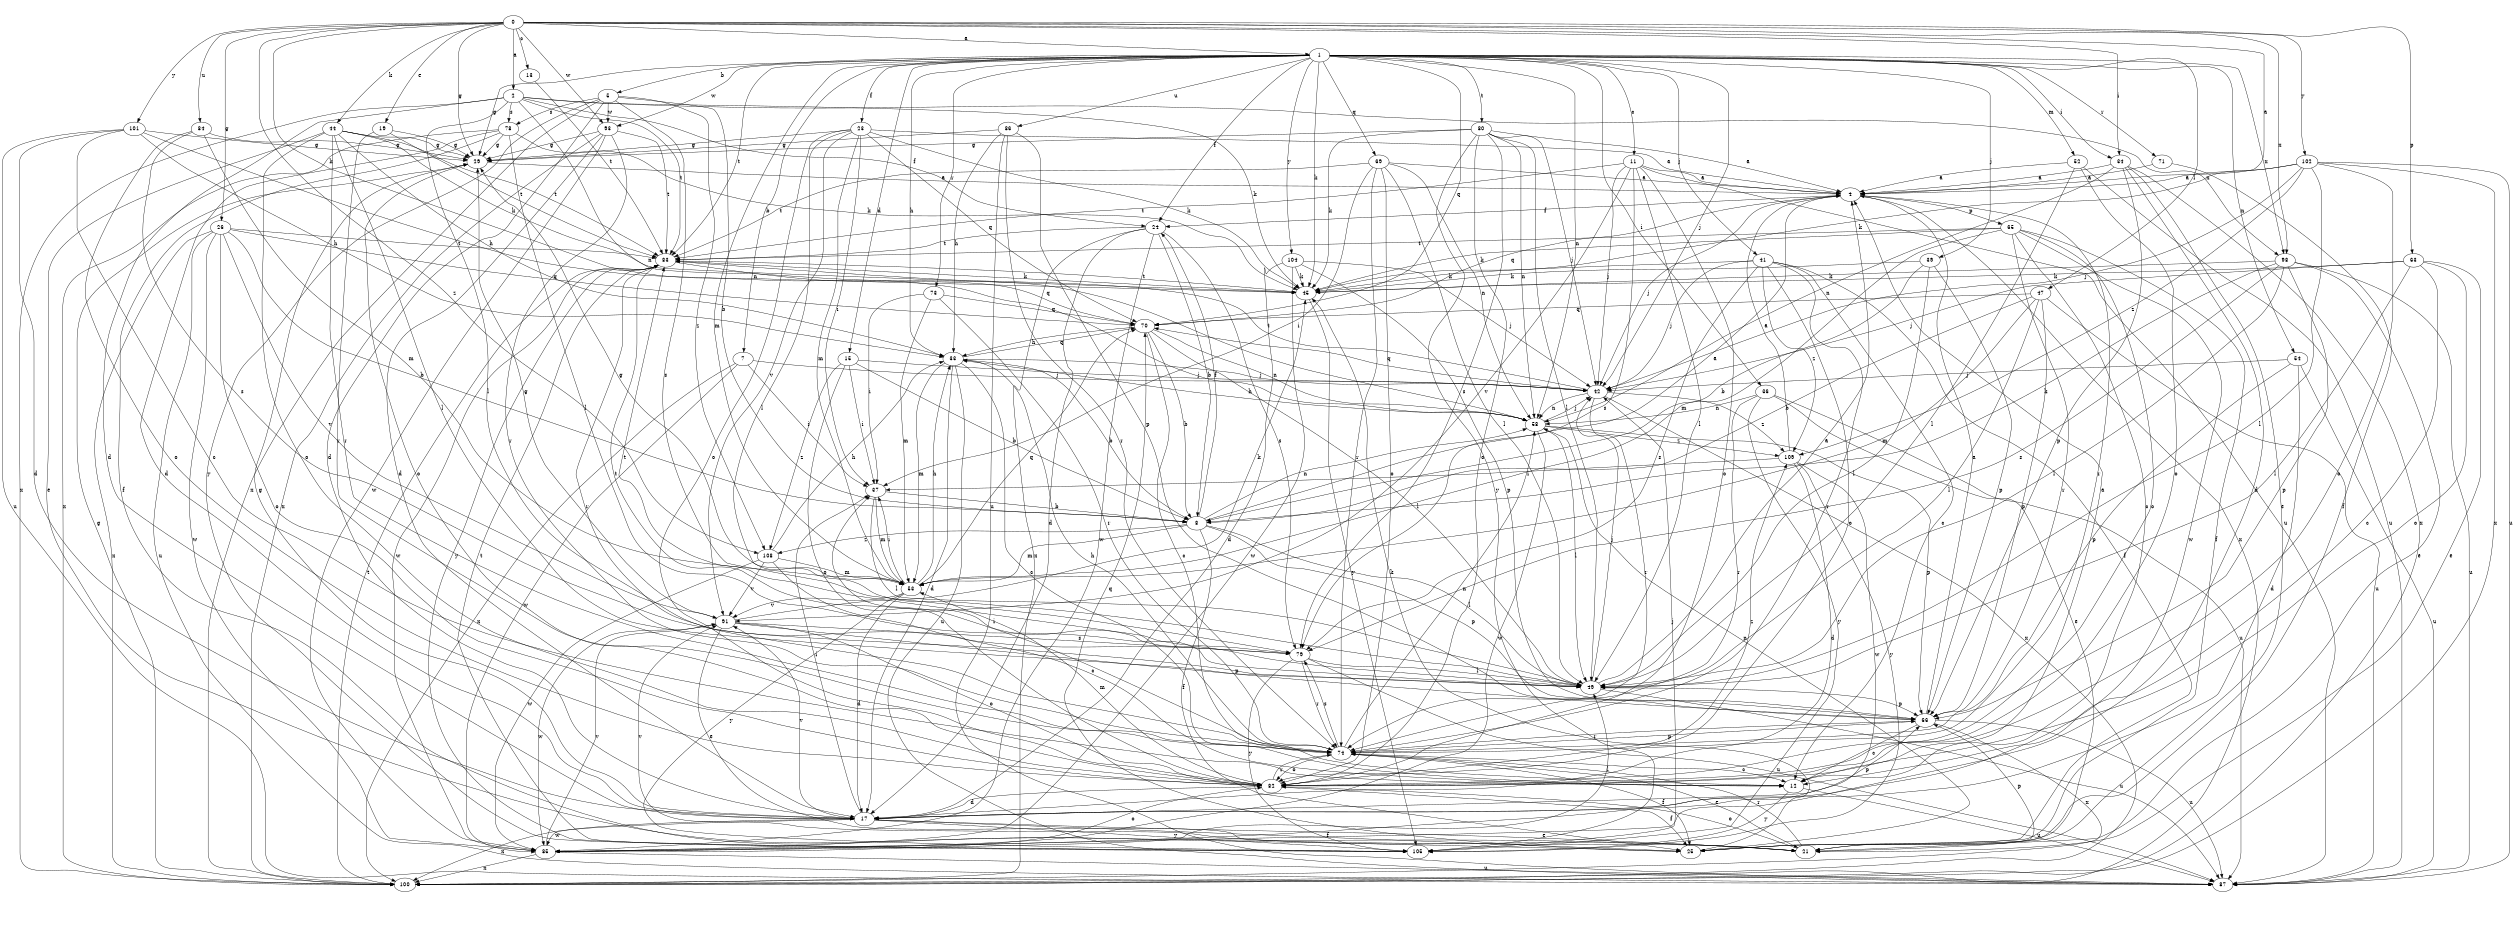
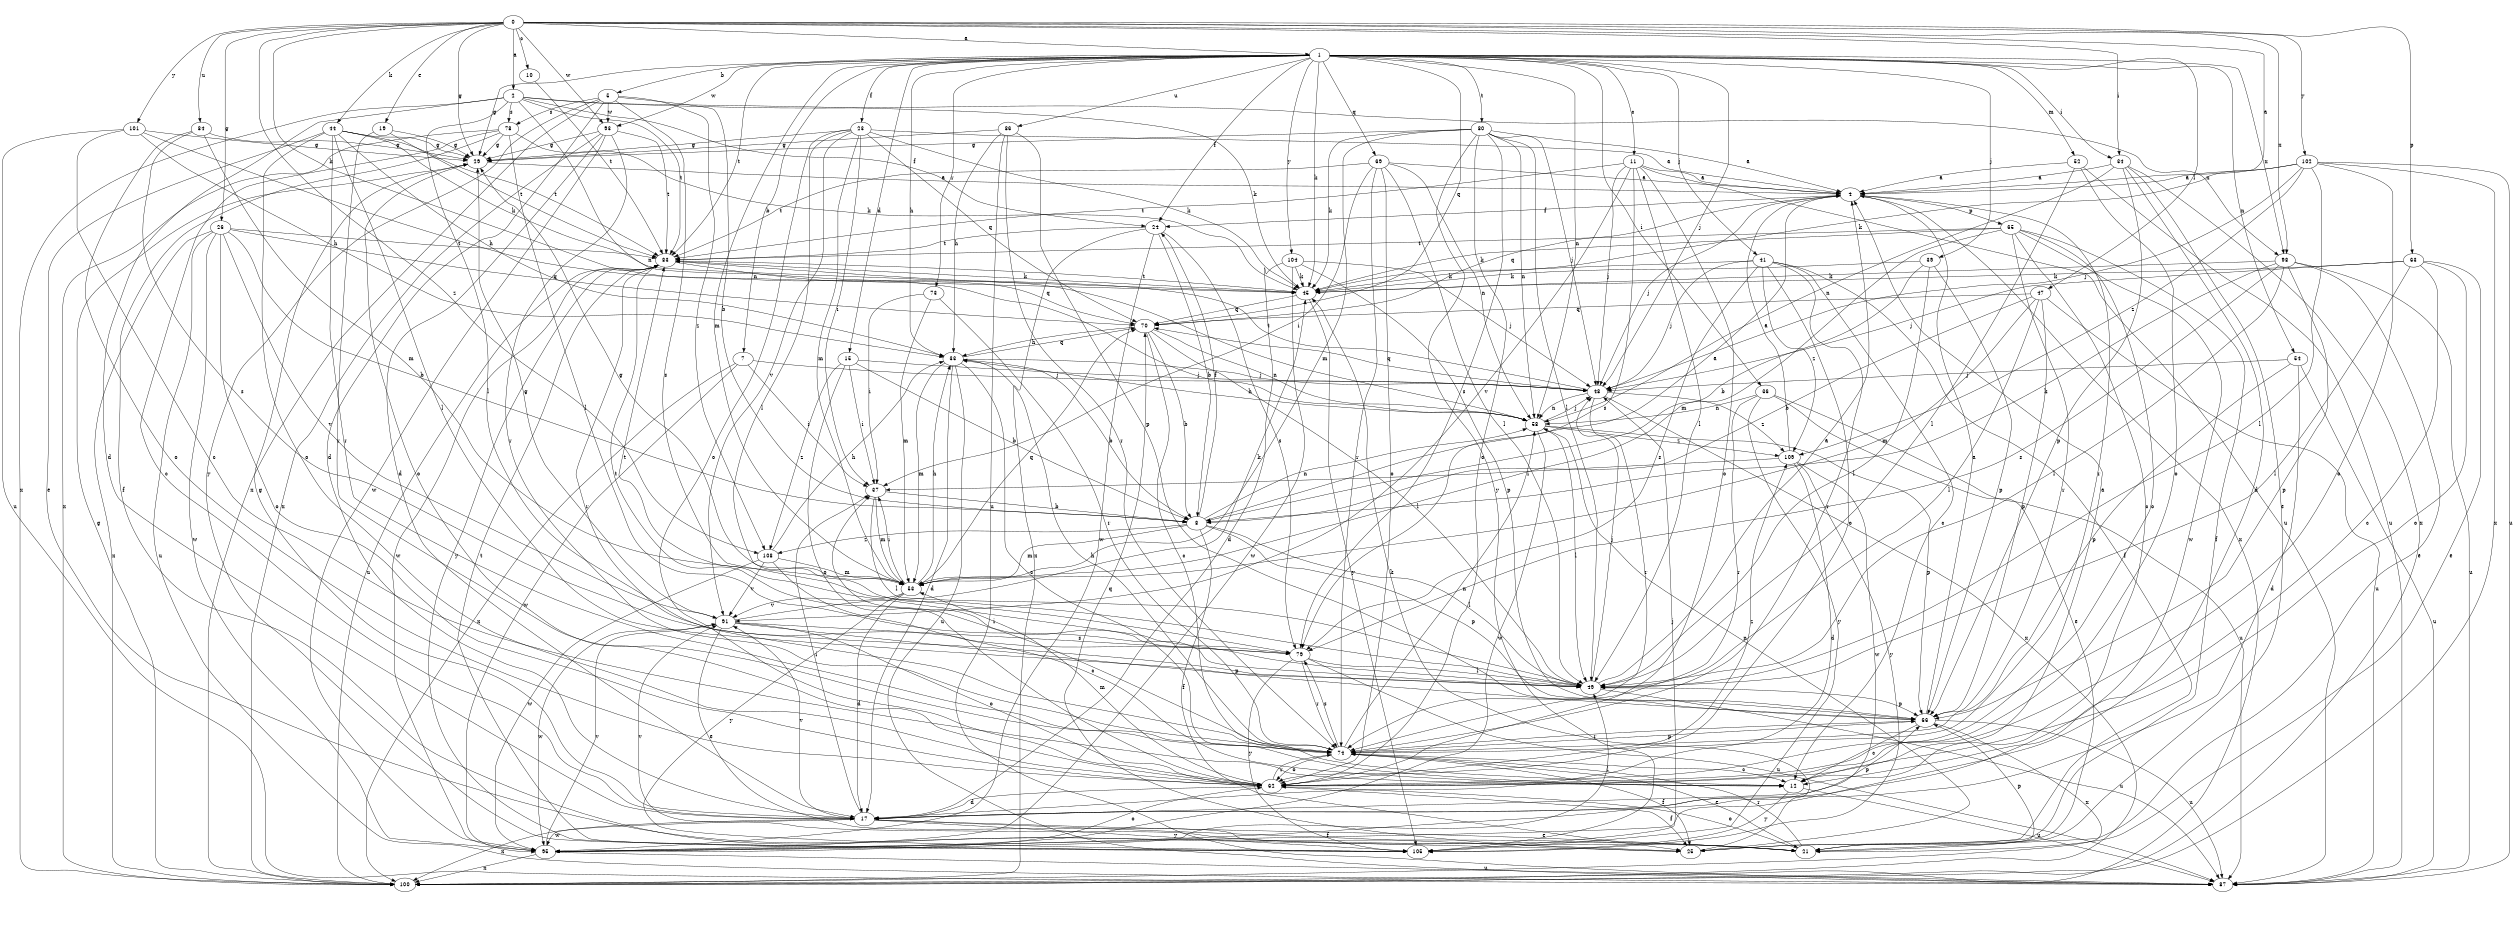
  strict digraph {
    0
    1
    2
    4
-   10 [label=13]
+   10
    19
    26
    29
    34
    44
    45
    63
    84
    93
    98
    101
    102
    108
    5
    7
    11
    15
    23
    24
    33
    36
    39
    41
-   42
+   42 [label=48]
    47
    52
    53
    54
    58
    69
    70
-   71
    73
    80
    83
    86
    104
    17
    49
    78
    100
    65
    74
    8
-   95 [label=85]
-   62 [label=82]
+   95
+   62
    87
    91
    66
    21
    105
    12
    79
    109
    37
    25
    0 -> 1 [label=a]
    0 -> 2 [label=a]
    0 -> 4 [label=a]
    0 -> 10 [label=c]
    0 -> 19 [label=e]
    0 -> 26 [label=g]
    0 -> 29 [label=g]
    0 -> 34 [label=i]
    0 -> 44 [label=k]
    0 -> 45 [label=k]
    0 -> 63 [label=p]
    0 -> 84 [label=u]
    0 -> 93 [label=w]
    0 -> 98 [label=x]
    0 -> 101 [label=y]
    0 -> 102 [label=y]
    0 -> 108 [label=z]
    1 -> 29 [label=g]
    1 -> 34 [label=i]
    1 -> 45 [label=k]
    1 -> 93 [label=w]
    1 -> 98 [label=x]
    1 -> 5 [label=b]
    1 -> 7 [label=b]
    1 -> 11 [label=c]
    1 -> 15 [label=d]
    1 -> 23 [label=f]
    1 -> 24 [label=f]
    1 -> 33 [label=h]
    1 -> 36 [label=i]
    1 -> 39 [label=j]
    1 -> 41 [label=j]
    1 -> 42 [label=j]
    1 -> 47 [label=l]
    1 -> 52 [label=m]
    1 -> 53 [label=m]
    1 -> 54 [label=n]
    1 -> 58 [label=n]
    1 -> 69 [label=q]
    1 -> 70 [label=q]
-   1 -> 71 [label=r]
    1 -> 73 [label=r]
    1 -> 80 [label=t]
    1 -> 83 [label=t]
    1 -> 86 [label=u]
    1 -> 104 [label=y]
    2 -> 45 [label=k]
    2 -> 98 [label=x]
    2 -> 24 [label=f]
    2 -> 58 [label=n]
    2 -> 83 [label=t]
    2 -> 17 [label=d]
    2 -> 49 [label=l]
    2 -> 78 [label=s]
    2 -> 100 [label=x]
    4 -> 24 [label=f]
    4 -> 42 [label=j]
    4 -> 70 [label=q]
    4 -> 100 [label=x]
    4 -> 65 [label=p]
    4 -> 74 [label=r]
    10 -> 83 [label=t]
    19 -> 29 [label=g]
    19 -> 83 [label=t]
    19 -> 74 [label=r]
    26 -> 70 [label=q]
    26 -> 83 [label=t]
    26 -> 100 [label=x]
    26 -> 8 [label=b]
    26 -> 95 [label=w]
    26 -> 62 [label=o]
    26 -> 87 [label=u]
    26 -> 91 [label=v]
    29 -> 4 [label=a]
    29 -> 62 [label=o]
    34 -> 4 [label=a]
    34 -> 58 [label=n]
    34 -> 17 [label=d]
    34 -> 100 [label=x]
    34 -> 66 [label=p]
    34 -> 21 [label=e]
    44 -> 29 [label=g]
    44 -> 45 [label=k]
    44 -> 33 [label=h]
    44 -> 83 [label=t]
    44 -> 49 [label=l]
    44 -> 74 [label=r]
    44 -> 62 [label=o]
    44 -> 21 [label=e]
    45 -> 83 [label=t]
    45 -> 105 [label=y]
    63 -> 45 [label=k]
    63 -> 42 [label=j]
    63 -> 49 [label=l]
    63 -> 62 [label=o]
    63 -> 21 [label=e]
    63 -> 12 [label=c]
    84 -> 29 [label=g]
    84 -> 53 [label=m]
    84 -> 62 [label=o]
    84 -> 79 [label=s]
    93 -> 29 [label=g]
    93 -> 83 [label=t]
    93 -> 17 [label=d]
    93 -> 100 [label=x]
    93 -> 74 [label=r]
    93 -> 95 [label=w]
    98 -> 45 [label=k]
    98 -> 49 [label=l]
    98 -> 8 [label=k]
    98 -> 87 [label=u]
    98 -> 66 [label=p]
    98 -> 21 [label=e]
    98 -> 79 [label=s]
    101 -> 29 [label=g]
    101 -> 33 [label=h]
    101 -> 58 [label=n]
-   101 -> 17 [label=d]
    101 -> 87 [label=u]
    101 -> 12 [label=c]
    102 -> 4 [label=a]
    102 -> 45 [label=k]
    102 -> 42 [label=j]
    102 -> 49 [label=l]
    102 -> 100 [label=x]
    102 -> 62 [label=o]
    102 -> 87 [label=u]
    102 -> 109 [label=z]
    108 -> 33 [label=h]
    108 -> 53 [label=m]
    108 -> 95 [label=w]
    108 -> 91 [label=v]
    108 -> 12 [label=c]
    5 -> 93 [label=w]
    5 -> 108 [label=z]
    5 -> 17 [label=d]
    5 -> 78 [label=s]
    5 -> 100 [label=x]
    5 -> 8 [label=b]
    5 -> 105 [label=y]
    5 -> 79 [label=s]
    7 -> 42 [label=j]
    7 -> 100 [label=x]
    7 -> 95 [label=w]
    7 -> 37 [label=i]
    11 -> 4 [label=a]
    11 -> 42 [label=j]
    11 -> 83 [label=t]
    11 -> 49 [label=l]
    11 -> 62 [label=o]
    11 -> 87 [label=u]
    11 -> 91 [label=v]
    11 -> 79 [label=s]
    15 -> 108 [label=z]
    15 -> 42 [label=j]
    15 -> 8 [label=b]
    15 -> 62 [label=o]
    15 -> 37 [label=i]
    23 -> 4 [label=a]
    23 -> 29 [label=g]
    23 -> 45 [label=k]
    23 -> 53 [label=m]
    23 -> 70 [label=q]
    23 -> 49 [label=l]
    23 -> 62 [label=o]
    23 -> 91 [label=v]
    23 -> 37 [label=i]
    24 -> 83 [label=t]
-   24 -> 17 [label=d]
    24 -> 100 [label=x]
    24 -> 8 [label=b]
    24 -> 95 [label=w]
    24 -> 79 [label=s]
    33 -> 42 [label=j]
    33 -> 53 [label=m]
    33 -> 70 [label=q]
    33 -> 17 [label=d]
    33 -> 8 [label=b]
    33 -> 87 [label=u]
    33 -> 12 [label=c]
    36 -> 58 [label=n]
    36 -> 74 [label=r]
    36 -> 87 [label=u]
    36 -> 21 [label=e]
    36 -> 105 [label=y]
    39 -> 45 [label=k]
    39 -> 49 [label=l]
    39 -> 8 [label=b]
    39 -> 66 [label=p]
    41 -> 45 [label=k]
    41 -> 42 [label=j]
    41 -> 74 [label=r]
    41 -> 62 [label=o]
    41 -> 12 [label=c]
    41 -> 79 [label=s]
    41 -> 109 [label=z]
    41 -> 25 [label=f]
    42 -> 58 [label=n]
    42 -> 70 [label=q]
    42 -> 83 [label=t]
    42 -> 100 [label=x]
    42 -> 74 [label=r]
    42 -> 109 [label=z]
    47 -> 53 [label=m]
    47 -> 70 [label=q]
    47 -> 49 [label=l]
    47 -> 8 [label=b]
    47 -> 87 [label=u]
    47 -> 66 [label=p]
    52 -> 4 [label=a]
    52 -> 49 [label=l]
    52 -> 62 [label=o]
    52 -> 87 [label=u]
    53 -> 29 [label=g]
    53 -> 33 [label=h]
    53 -> 70 [label=q]
    53 -> 17 [label=d]
    53 -> 91 [label=v]
    53 -> 105 [label=y]
    53 -> 37 [label=i]
    54 -> 42 [label=j]
    54 -> 17 [label=d]
    54 -> 87 [label=u]
    54 -> 66 [label=p]
    58 -> 33 [label=h]
    58 -> 42 [label=j]
    58 -> 49 [label=l]
    58 -> 95 [label=w]
    58 -> 66 [label=p]
    58 -> 109 [label=z]
    69 -> 4 [label=a]
    69 -> 58 [label=n]
    69 -> 83 [label=t]
    69 -> 49 [label=l]
    69 -> 74 [label=r]
    69 -> 62 [label=o]
    69 -> 37 [label=i]
    70 -> 33 [label=h]
    70 -> 58 [label=n]
    70 -> 49 [label=l]
    70 -> 8 [label=b]
    70 -> 12 [label=c]
-   71 -> 4 [label=a]
-   71 -> 25 [label=f]
    73 -> 53 [label=m]
-   73 -> 70 [label=q]
+   45 -> 70 [label=q]
    73 -> 74 [label=r]
    73 -> 37 [label=i]
    80 -> 4 [label=a]
    80 -> 29 [label=g]
    80 -> 45 [label=k]
    80 -> 42 [label=j]
+   80 -> 53 [label=m]
    80 -> 58 [label=n]
    80 -> 49 [label=l]
    80 -> 62 [label=o]
    80 -> 105 [label=y]
    80 -> 79 [label=s]
    83 -> 45 [label=k]
    83 -> 70 [label=q]
    83 -> 74 [label=r]
    83 -> 95 [label=w]
    83 -> 105 [label=y]
    86 -> 29 [label=g]
    86 -> 33 [label=h]
    86 -> 74 [label=r]
    86 -> 87 [label=u]
    86 -> 66 [label=p]
    104 -> 45 [label=k]
    104 -> 42 [label=j]
    104 -> 17 [label=d]
    104 -> 95 [label=w]
    104 -> 66 [label=p]
    17 -> 29 [label=g]
    17 -> 100 [label=x]
    17 -> 95 [label=w]
    17 -> 91 [label=v]
    17 -> 66 [label=p]
    17 -> 21 [label=e]
    17 -> 105 [label=y]
    17 -> 37 [label=i]
    17 -> 25 [label=f]
    49 -> 4 [label=a]
    49 -> 42 [label=j]
    49 -> 83 [label=t]
    49 -> 87 [label=u]
    49 -> 66 [label=p]
    78 -> 29 [label=g]
    78 -> 45 [label=k]
-   78 -> 17 [label=d]
+   78 -> 17 [label=c]
    78 -> 49 [label=l]
    78 -> 100 [label=x]
    78 -> 25 [label=f]
    100 -> 29 [label=g]
-   100 -> 83 [label=t]
+   100 -> 83 [label=u]
    65 -> 45 [label=k]
    65 -> 53 [label=m]
    65 -> 83 [label=t]
    65 -> 74 [label=r]
    65 -> 95 [label=w]
    65 -> 62 [label=o]
    65 -> 12 [label=c]
    65 -> 25 [label=f]
    74 -> 33 [label=h]
    74 -> 58 [label=n]
    74 -> 62 [label=o]
    74 -> 66 [label=p]
    74 -> 21 [label=e]
    74 -> 12 [label=c]
    74 -> 79 [label=s]
    74 -> 37 [label=i]
    74 -> 25 [label=f]
    8 -> 4 [label=a]
    8 -> 108 [label=z]
    8 -> 24 [label=f]
    8 -> 53 [label=m]
    8 -> 58 [label=n]
    8 -> 49 [label=l]
    8 -> 66 [label=p]
    8 -> 25 [label=f]
    95 -> 49 [label=l]
    95 -> 100 [label=x]
    95 -> 62 [label=o]
    95 -> 87 [label=u]
    95 -> 91 [label=v]
    62 -> 53 [label=m]
    62 -> 17 [label=d]
    62 -> 74 [label=r]
    62 -> 109 [label=z]
    62 -> 25 [label=f]
    91 -> 29 [label=g]
    91 -> 45 [label=k]
    91 -> 95 [label=w]
    91 -> 62 [label=o]
    91 -> 66 [label=p]
    91 -> 21 [label=e]
    91 -> 79 [label=s]
    66 -> 4 [label=a]
    66 -> 100 [label=x]
    66 -> 74 [label=r]
    66 -> 87 [label=u]
    66 -> 12 [label=c]
    21 -> 74 [label=r]
    21 -> 62 [label=o]
    21 -> 91 [label=v]
    21 -> 66 [label=p]
    105 -> 42 [label=j]
    105 -> 83 [label=t]
    12 -> 4 [label=a]
    12 -> 87 [label=u]
    12 -> 105 [label=y]
    79 -> 83 [label=t]
    79 -> 49 [label=l]
    79 -> 74 [label=r]
    79 -> 87 [label=u]
    79 -> 105 [label=y]
    109 -> 4 [label=a]
    109 -> 17 [label=d]
    109 -> 95 [label=w]
    109 -> 105 [label=y]
    109 -> 37 [label=i]
    37 -> 53 [label=m]
    37 -> 49 [label=l]
    37 -> 8 [label=b]
    25 -> 45 [label=k]
    25 -> 58 [label=n]
    25 -> 70 [label=q]
  }
